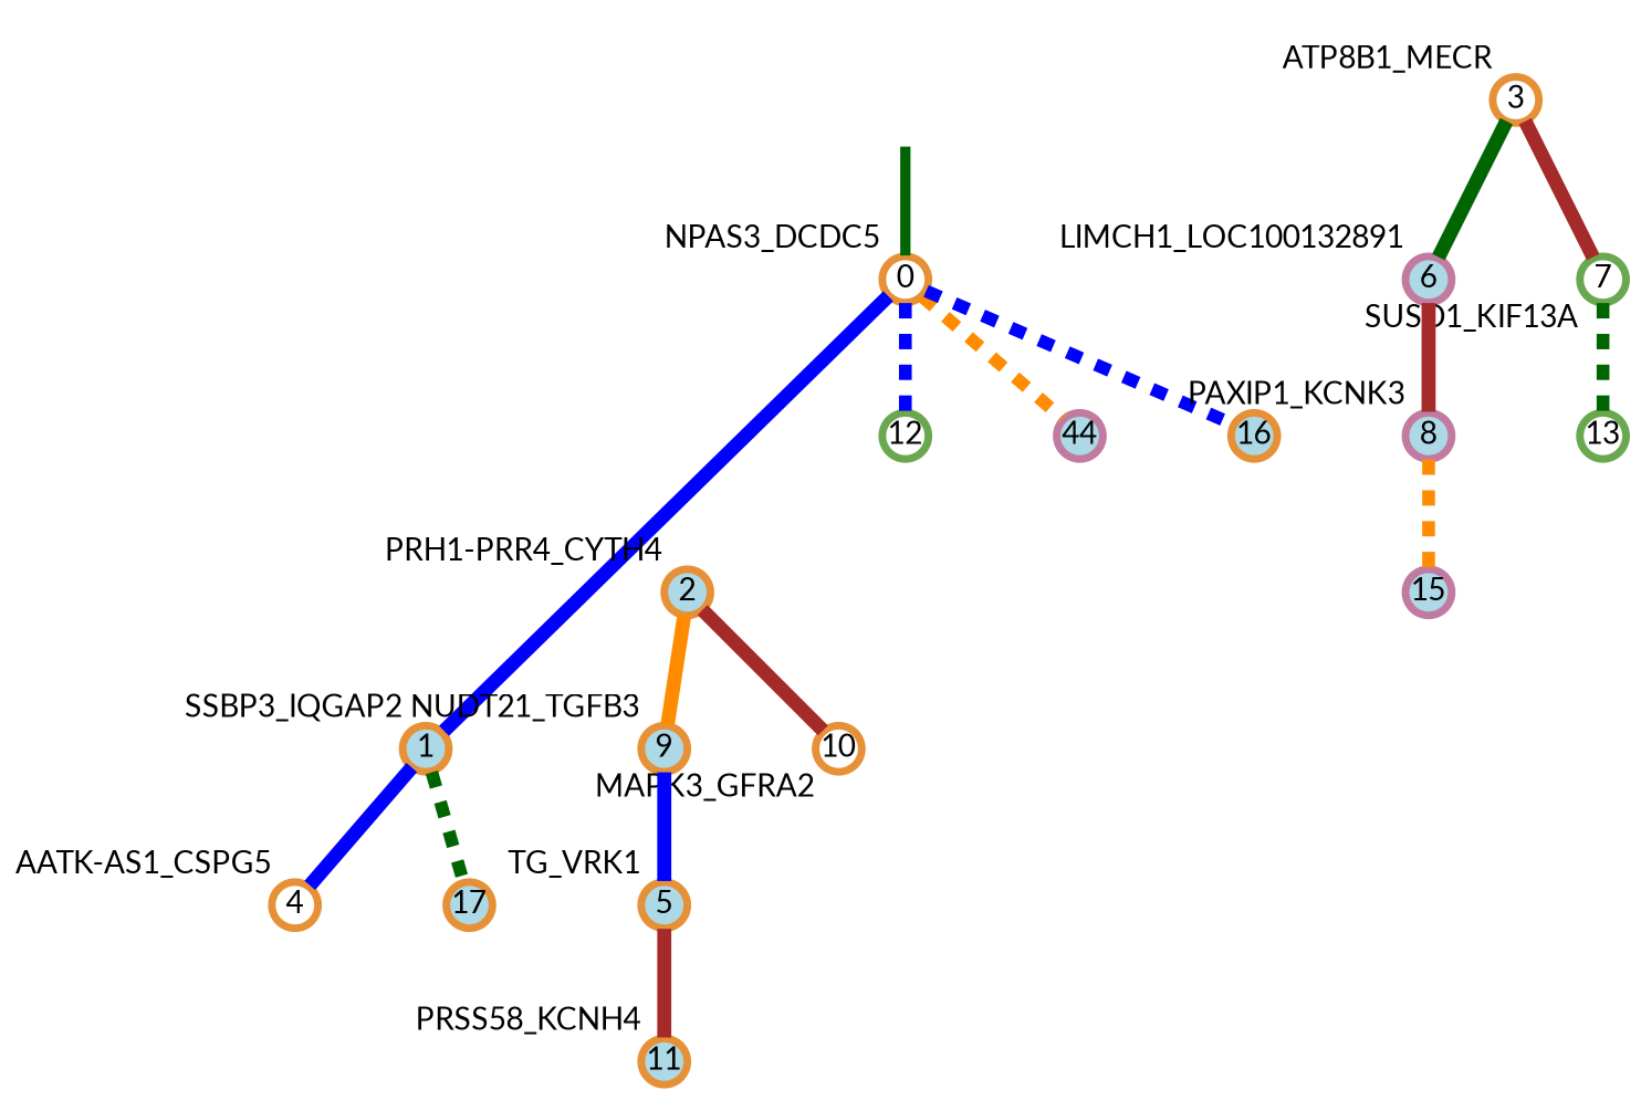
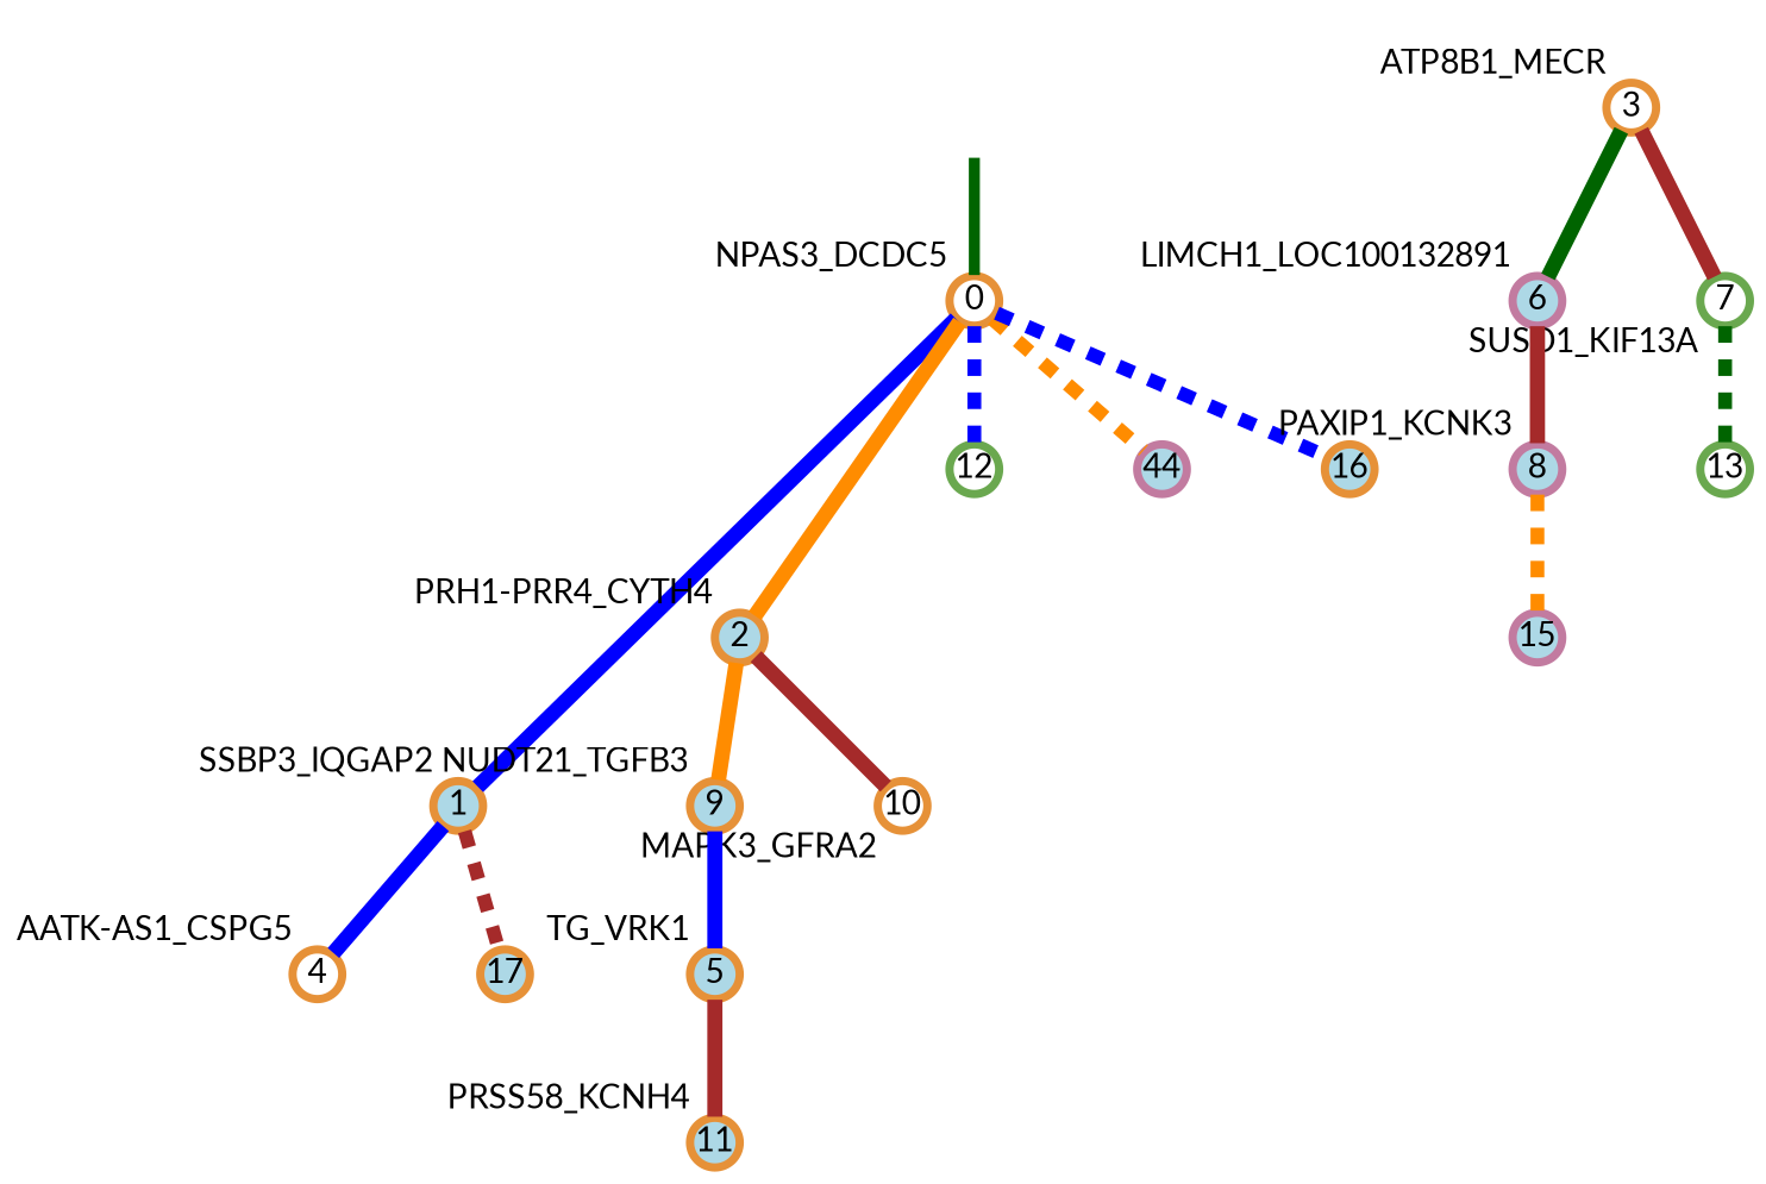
  strict digraph {
    forcelabels=true
    nodesep=0.7
    rankdir=TB
    ranksep=0.6
    splines=false
    node [color="#e69138ff" fillcolor=lightblue fixedsize=true fontname=Lato fontsize="12pt" penwidth=3 shape=circle style=filled]
    edge [arrowsize=0 color=blue minlen=1.0386472940444946 penwidth=5.5 style=solid]
    0 [fillcolor=white height=0.25 xlabel=NPAS3_DCDC5]
    1 [height=0.25 xlabel=SSBP3_IQGAP2]
    2 [height=0.25 xlabel="PRH1-PRR4_CYTH4"]
    12 [color="#6aa84fff" fillcolor=white height=0.25 style="solid,filled"]
    n5 [color="#c27ba0ff" height=0.25 label=44 style="solid,filled"]
    16 [height=0.25 style="solid,filled"]
    4 [fillcolor=white height=0.25 xlabel="AATK-AS1_CSPG5"]
    17 [height=0.25 style="solid,filled"]
    9 [height=0.25 xlabel=NUDT21_TGFB3]
    10 [fillcolor=white height=0.25 xlabel=MAPK3_GFRA2]
    5 [height=0.25 xlabel=TG_VRK1]
    11 [height=0.25 xlabel=PRSS58_KCNH4]
    3 [fillcolor=white height=0.25 xlabel=ATP8B1_MECR]
    6 [color="#c27ba0ff" height=0.25 xlabel=LIMCH1_LOC100132891]
    7 [color="#6aa84fff" fillcolor=white height=0.25 xlabel=SUSD1_KIF13A]
    8 [color="#c27ba0ff" height=0.25 xlabel=PAXIP1_KCNK3]
    13 [color="#6aa84fff" fillcolor=white height=0.25 style="solid,filled"]
    15 [color="#c27ba0ff" height=0.25 style="solid,filled"]
    normal [style=invis xlabel=NPAS3_DCDC5 color="" fillcolor="" fixedsize="" fontname="" fontsize="" shape=""]
    0 -> 1 [minlen=3.0]
+   0 -> 2 [color=darkorange minlen=2.3913042545318604]
    0 -> 12 [penwidth=5 style=dashed]
    0 -> n5 [color=darkorange penwidth=5 style=dashed]
    0 -> 16 [penwidth=5 style=dashed]
    1 -> 4 [minlen=1.3285024166107178]
-   1 -> 17 [color=darkgreen penwidth=5 style=dashed]
+   1 -> 17 [color=brown penwidth=5 style=dashed]
    2 -> 9 [color=darkorange minlen=1.0966182947158813]
    2 -> 10 [color=brown minlen=1.0772947072982788]
    9 -> 5 [minlen=1.2898550033569336]
    5 -> 11 [color=brown minlen=1.0772947072982788]
    3 -> 6 [color=darkgreen minlen=1.251207709312439]
    3 -> 7 [color=brown minlen=1.2318840026855469]
    6 -> 8 [color=brown minlen=1.1739130020141602]
    7 -> 13 [color=darkgreen penwidth=5 style=dashed]
    8 -> 15 [color=darkorange penwidth=5 style=dashed]
    normal -> 0 [color=darkgreen penwidth=4 minlen=""]
  }
